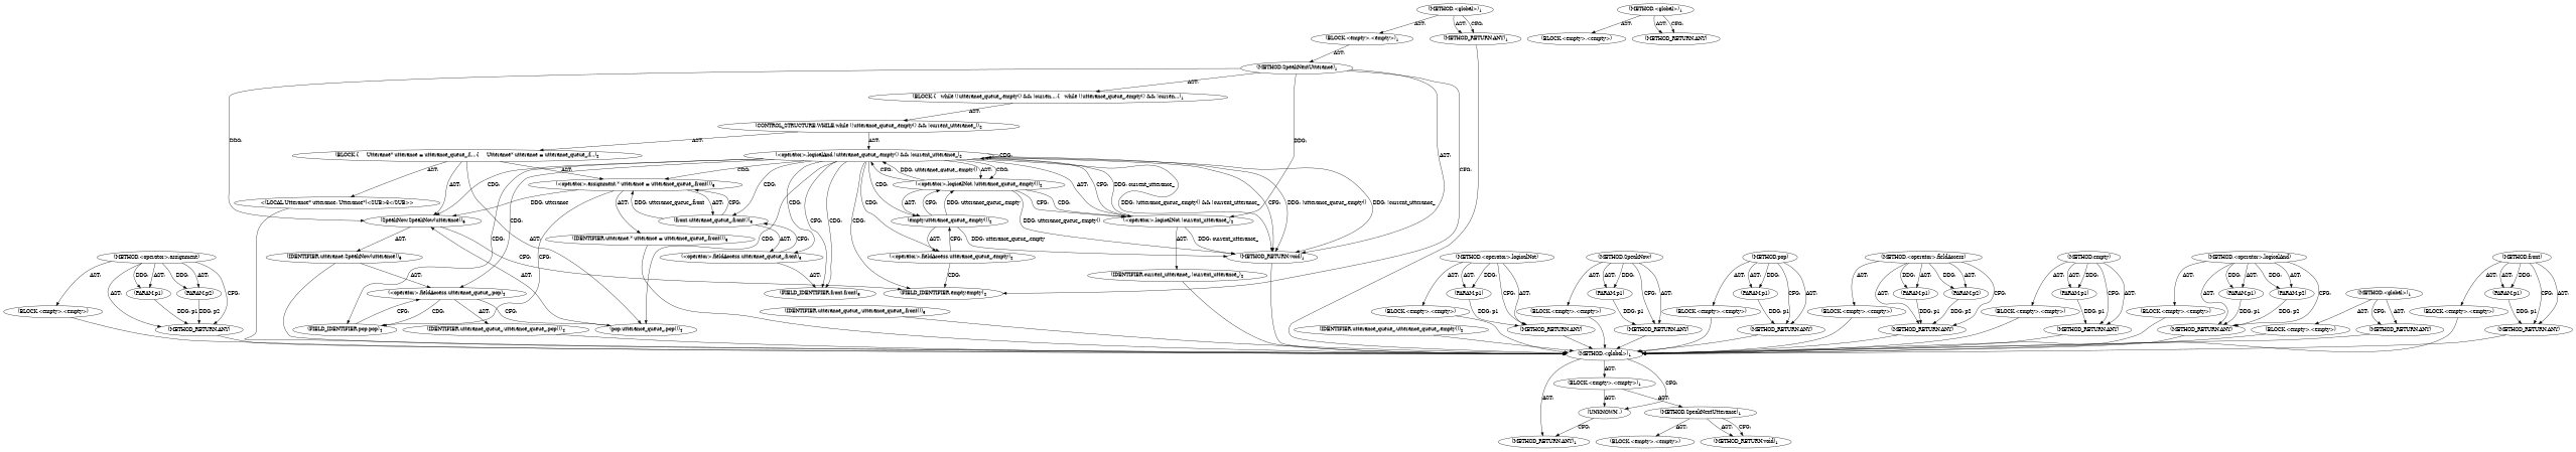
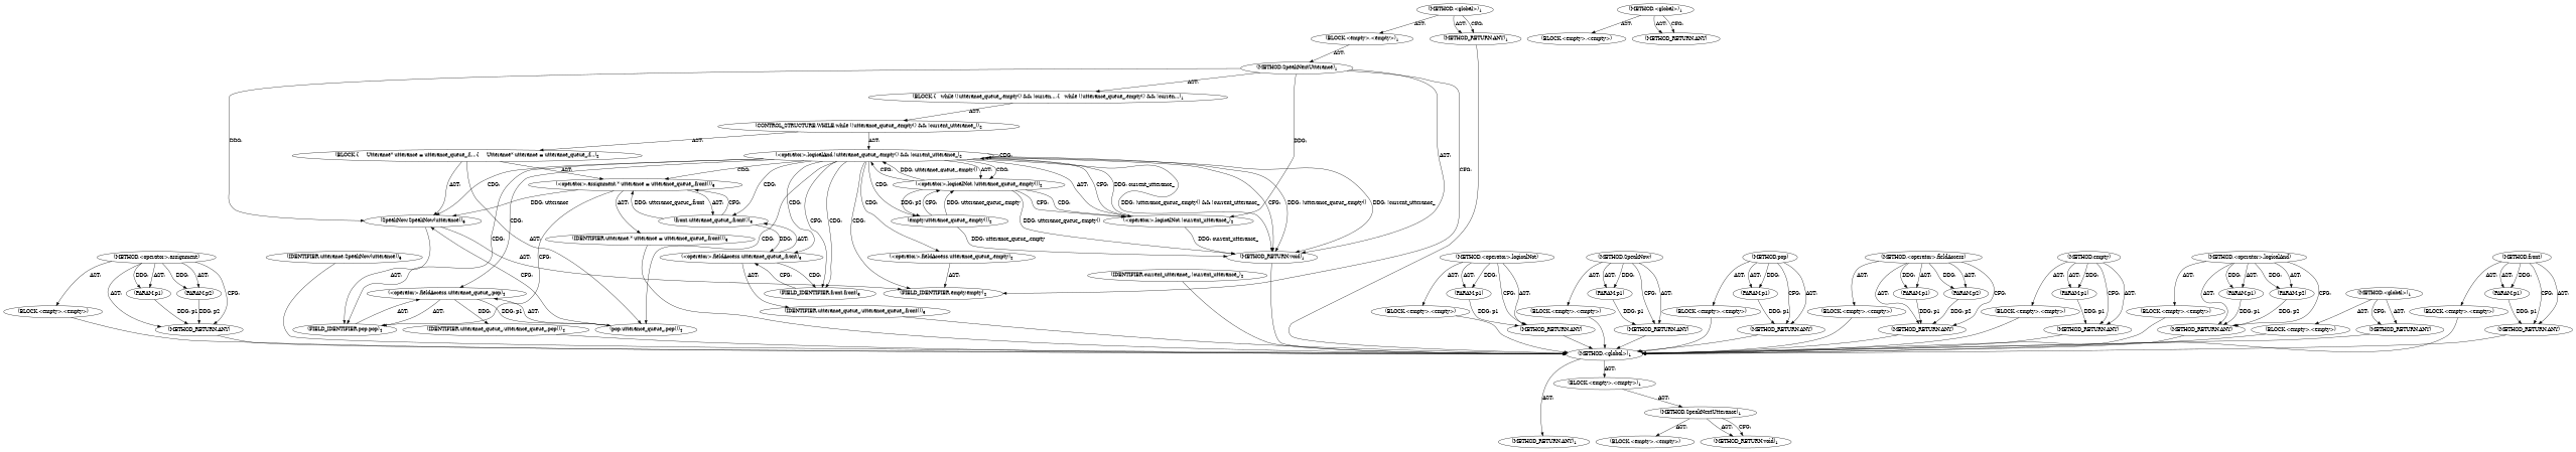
  digraph {
    n1 [label=<(METHOD,&lt;operator&gt;.assignment)>]
    n2 [label=<(PARAM,p1)>]
    n3 [label=<(PARAM,p2)>]
    n4 [label=<(BLOCK,&lt;empty&gt;,&lt;empty&gt;)>]
    n5 [label=<(METHOD_RETURN,ANY)>]
    n6 [label=<(METHOD,&lt;global&gt;)<SUB>1</SUB>>]
    n7 [label=<(BLOCK,&lt;empty&gt;,&lt;empty&gt;)<SUB>1</SUB>>]
-   n8 [label=<(UNKNOWN,,)>]
    n9 [label=<(METHOD_RETURN,ANY)<SUB>1</SUB>>]
    n10 [label=<(METHOD,&lt;global&gt;)<SUB>1</SUB>>]
    n11 [label=<(BLOCK,&lt;empty&gt;,&lt;empty&gt;)<SUB>1</SUB>>]
    n12 [label=<(METHOD_RETURN,ANY)<SUB>1</SUB>>]
    n13 [label=<(METHOD,SpeakNextUtterance)<SUB>1</SUB>>]
    n14 [label=<(BLOCK,{   while (!utterance_queue_.empty() &amp;&amp; !curren...,{   while (!utterance_queue_.empty() &amp;&amp; !curren...)<SUB>1</SUB>>]
    n15 [label=<(FIELD_IDENTIFIER,empty,empty)<SUB>2</SUB>>]
    n16 [label=<(&lt;operator&gt;.logicalNot,!current_utterance_)<SUB>2</SUB>>]
    n17 [label=<(SpeakNow,SpeakNow(utterance))<SUB>5</SUB>>]
    n18 [label=<(METHOD_RETURN,void)<SUB>1</SUB>>]
    n19 [label=<(CONTROL_STRUCTURE,WHILE,while (!utterance_queue_.empty() &amp;&amp; !current_utterance_))<SUB>2</SUB>>]
    n20 [label=<(&lt;operator&gt;.logicalAnd,!utterance_queue_.empty() &amp;&amp; !current_utterance_)<SUB>2</SUB>>]
    n21 [label=<(IDENTIFIER,current_utterance_,!current_utterance_)<SUB>2</SUB>>]
    n22 [label=<(IDENTIFIER,utterance,SpeakNow(utterance))<SUB>5</SUB>>]
    n23 [label=<(BLOCK,{     Utterance* utterance = utterance_queue_.f...,{     Utterance* utterance = utterance_queue_.f...)<SUB>2</SUB>>]
    n24 [label=<(&lt;operator&gt;.logicalNot,!utterance_queue_.empty())<SUB>2</SUB>>]
    n25 [label=<(empty,utterance_queue_.empty())<SUB>2</SUB>>]
    n26 [label=<(&lt;operator&gt;.fieldAccess,utterance_queue_.empty)<SUB>2</SUB>>]
    n27 [label=<(&lt;operator&gt;.assignment,* utterance = utterance_queue_.front())<SUB>3</SUB>>]
    n28 [label=<(front,utterance_queue_.front())<SUB>3</SUB>>]
    n29 [label=<(&lt;operator&gt;.fieldAccess,utterance_queue_.front)<SUB>3</SUB>>]
    n30 [label=<(FIELD_IDENTIFIER,front,front)<SUB>3</SUB>>]
    n31 [label=<(pop,utterance_queue_.pop())<SUB>4</SUB>>]
    n32 [label=<(&lt;operator&gt;.fieldAccess,utterance_queue_.pop)<SUB>4</SUB>>]
    n33 [label=<(FIELD_IDENTIFIER,pop,pop)<SUB>4</SUB>>]
-   n34 [label="<(LOCAL,Utterance* utterance: Utterance*)<SUB>3</SUB>>"]
    n35 [label=<(IDENTIFIER,utterance,* utterance = utterance_queue_.front())<SUB>3</SUB>>]
    n36 [label=<(IDENTIFIER,utterance_queue_,utterance_queue_.front())<SUB>3</SUB>>]
    n37 [label=<(IDENTIFIER,utterance_queue_,utterance_queue_.pop())<SUB>4</SUB>>]
-   n38 [label=<(IDENTIFIER,utterance_queue_,utterance_queue_.empty())<SUB>2</SUB>>]
    n39 [label=<(METHOD,&lt;operator&gt;.logicalNot)>]
    n40 [label=<(PARAM,p1)>]
    n41 [label=<(BLOCK,&lt;empty&gt;,&lt;empty&gt;)>]
    n42 [label=<(METHOD_RETURN,ANY)>]
    n43 [label=<(METHOD,SpeakNow)>]
    n44 [label=<(PARAM,p1)>]
    n45 [label=<(BLOCK,&lt;empty&gt;,&lt;empty&gt;)>]
    n46 [label=<(METHOD_RETURN,ANY)>]
    n47 [label=<(METHOD,pop)>]
    n48 [label=<(PARAM,p1)>]
    n49 [label=<(BLOCK,&lt;empty&gt;,&lt;empty&gt;)>]
    n50 [label=<(METHOD_RETURN,ANY)>]
    n51 [label=<(METHOD,&lt;operator&gt;.fieldAccess)>]
    n52 [label=<(PARAM,p1)>]
    n53 [label=<(PARAM,p2)>]
    n54 [label=<(BLOCK,&lt;empty&gt;,&lt;empty&gt;)>]
    n55 [label=<(METHOD_RETURN,ANY)>]
    n56 [label=<(METHOD,empty)>]
    n57 [label=<(PARAM,p1)>]
    n58 [label=<(BLOCK,&lt;empty&gt;,&lt;empty&gt;)>]
    n59 [label=<(METHOD_RETURN,ANY)>]
    n60 [label=<(METHOD,&lt;operator&gt;.logicalAnd)>]
    n61 [label=<(PARAM,p1)>]
    n62 [label=<(PARAM,p2)>]
    n63 [label=<(BLOCK,&lt;empty&gt;,&lt;empty&gt;)>]
    n64 [label=<(METHOD_RETURN,ANY)>]
    n65 [label=<(METHOD,&lt;global&gt;)<SUB>1</SUB>>]
    n66 [label=<(BLOCK,&lt;empty&gt;,&lt;empty&gt;)>]
    n67 [label=<(METHOD_RETURN,ANY)>]
    n68 [label=<(METHOD,front)>]
    n69 [label=<(PARAM,p1)>]
    n70 [label=<(BLOCK,&lt;empty&gt;,&lt;empty&gt;)>]
    n71 [label=<(METHOD_RETURN,ANY)>]
    n72 [label=<(METHOD,SpeakNextUtterance)<SUB>1</SUB>>]
    n73 [label=<(BLOCK,&lt;empty&gt;,&lt;empty&gt;)>]
    n74 [label=<(METHOD_RETURN,void)<SUB>1</SUB>>]
    n75 [label=<(METHOD,&lt;global&gt;)<SUB>1</SUB>>]
    n76 [label=<(BLOCK,&lt;empty&gt;,&lt;empty&gt;)>]
    n77 [label=<(METHOD_RETURN,ANY)>]
    n1 -> n2 [label="AST: "]
    n1 -> n2 [label="DDG: "]
    n1 -> n3 [label="AST: "]
    n1 -> n3 [label="DDG: "]
    n1 -> n4 [label="AST: "]
    n1 -> n5 [label="AST: "]
    n1 -> n5 [label="CFG: "]
    n2 -> n5 [label="DDG: p1"]
    n3 -> n5 [label="DDG: p2"]
    n4 -> n6
    n5 -> n6
    n6 -> n7 [label="AST: "]
-   n6 -> n8 [label="CFG: "]
    n6 -> n9 [label="AST: "]
-   n7 -> n8 [label="AST: "]
    n7 -> n72 [label="AST: "]
-   n8 -> n9 [label="CFG: "]
    n10 -> n11 [label="AST: "]
    n10 -> n12 [label="AST: "]
    n10 -> n12 [label="CFG: "]
    n11 -> n13 [label="AST: "]
    n12 -> n6
    n13 -> n14 [label="AST: "]
    n13 -> n15 [label="CFG: "]
    n13 -> n16 [label="DDG: "]
    n13 -> n17 [label="DDG: "]
    n13 -> n18 [label="AST: "]
    n14 -> n19 [label="AST: "]
    n16 -> n18 [label="DDG: current_utterance_"]
    n16 -> n20 [label="CFG: "]
    n16 -> n20 [label="DDG: current_utterance_"]
-   n16 -> n21 [label="AST: "]
-   n17 -> n15 [label="CFG: "]
-   n17 -> n22 [label="AST: "]
+   n17 -> n15 [label="AST: "]
+   n17 -> n33 [label="AST: "]
    n18 -> n6
    n19 -> n20 [label="AST: "]
    n19 -> n23 [label="AST: "]
    n20 -> n15 [label="CDG: "]
    n20 -> n16 [label="AST: "]
    n20 -> n17 [label="CDG: "]
    n20 -> n18 [label="CFG: "]
    n20 -> n18 [label="DDG: !utterance_queue_.empty()"]
    n20 -> n18 [label="DDG: !current_utterance_"]
    n20 -> n18 [label="DDG: !utterance_queue_.empty() &amp;&amp; !current_utterance_"]
    n20 -> n20 [label="CDG: "]
    n20 -> n24 [label="AST: "]
    n20 -> n24 [label="CDG: "]
    n20 -> n25 [label="CDG: "]
    n20 -> n26 [label="CDG: "]
    n20 -> n27 [label="CDG: "]
    n20 -> n28 [label="CDG: "]
    n20 -> n29 [label="CDG: "]
    n20 -> n30 [label="CFG: "]
    n20 -> n30 [label="CDG: "]
    n20 -> n31 [label="CDG: "]
    n20 -> n32 [label="CDG: "]
    n20 -> n33 [label="CDG: "]
    n21 -> n6
    n22 -> n6
    n23 -> n17 [label="AST: "]
    n23 -> n27 [label="AST: "]
    n23 -> n31 [label="AST: "]
-   n23 -> n34 [label="AST: "]
    n24 -> n16 [label="CFG: "]
    n24 -> n16 [label="CDG: "]
    n24 -> n18 [label="DDG: utterance_queue_.empty()"]
    n24 -> n20 [label="CFG: "]
    n24 -> n20 [label="DDG: utterance_queue_.empty()"]
-   n24 -> n25 [label="AST: "]
+   n24 -> n25 [label="DDG: p2"]
    n25 -> n18 [label="DDG: utterance_queue_.empty"]
    n25 -> n24 [label="CFG: "]
    n25 -> n24 [label="DDG: utterance_queue_.empty"]
-   n25 -> n26 [label="AST: "]
-   n26 -> n15 [label="CDG: "]
-   n26 -> n25 [label="CFG: "]
+   n26 -> n15 [label="AST: "]
    n27 -> n17 [label="DDG: utterance"]
    n27 -> n28 [label="AST: "]
    n27 -> n33 [label="CFG: "]
    n27 -> n35 [label="AST: "]
    n28 -> n27 [label="CFG: "]
    n28 -> n27 [label="DDG: utterance_queue_.front"]
-   n28 -> n29 [label="AST: "]
-   n29 -> n28 [label="CFG: "]
-   n29 -> n30 [label="AST: "]
-   n31 -> n17 [label="AST: "]
-   n22 -> n32 [label="AST: "]
-   n32 -> n31 [label="CFG: "]
-   n32 -> n33 [label="CDG: "]
-   n32 -> n37 [label="AST: "]
-   n33 -> n32 [label="CFG: "]
-   n34 -> n6
+   n28 -> n29 [label="DDG: "]
+   n29 -> n28 [label="AST: "]
+   n29 -> n30 [label="CDG: "]
+   n29 -> n36 [label="AST: "]
+   n30 -> n29 [label="CFG: "]
+   n31 -> n17 [label="CFG: "]
+   n31 -> n32 [label="AST: "]
+   n32 -> n31 [label="DDG: p1"]
+   n32 -> n33 [label="AST: "]
+   n32 -> n37 [label="DDG: "]
+   n33 -> n32 [label="AST: "]
    n35 -> n6
    n36 -> n6
    n37 -> n6
-   n38 -> n6
    n39 -> n40 [label="AST: "]
    n39 -> n40 [label="DDG: "]
    n39 -> n41 [label="AST: "]
    n39 -> n42 [label="AST: "]
    n39 -> n42 [label="CFG: "]
    n40 -> n42 [label="DDG: p1"]
    n41 -> n6
    n42 -> n6
    n43 -> n44 [label="AST: "]
    n43 -> n44 [label="DDG: "]
    n43 -> n45 [label="AST: "]
    n43 -> n46 [label="AST: "]
    n43 -> n46 [label="CFG: "]
    n44 -> n46 [label="DDG: p1"]
    n45 -> n6
    n46 -> n6
    n47 -> n48 [label="AST: "]
    n47 -> n48 [label="DDG: "]
    n47 -> n49 [label="AST: "]
    n47 -> n50 [label="AST: "]
    n47 -> n50 [label="CFG: "]
    n48 -> n50 [label="DDG: p1"]
    n49 -> n6
    n50 -> n6
    n51 -> n52 [label="AST: "]
    n51 -> n52 [label="DDG: "]
    n51 -> n53 [label="AST: "]
    n51 -> n53 [label="DDG: "]
    n51 -> n54 [label="AST: "]
    n51 -> n55 [label="AST: "]
    n51 -> n55 [label="CFG: "]
    n52 -> n55 [label="DDG: p1"]
    n53 -> n55 [label="DDG: p2"]
    n54 -> n6
    n55 -> n6
    n56 -> n57 [label="AST: "]
    n56 -> n57 [label="DDG: "]
    n56 -> n58 [label="AST: "]
    n56 -> n59 [label="AST: "]
    n56 -> n59 [label="CFG: "]
    n57 -> n59 [label="DDG: p1"]
    n58 -> n6
    n59 -> n6
    n60 -> n61 [label="AST: "]
    n60 -> n61 [label="DDG: "]
    n60 -> n62 [label="AST: "]
    n60 -> n62 [label="DDG: "]
    n60 -> n63 [label="AST: "]
    n60 -> n64 [label="AST: "]
    n60 -> n64 [label="CFG: "]
    n61 -> n64 [label="DDG: p1"]
    n62 -> n64 [label="DDG: p2"]
    n63 -> n6
    n64 -> n6
    n65 -> n66 [label="AST: "]
    n65 -> n67 [label="AST: "]
    n65 -> n67 [label="CFG: "]
    n66 -> n6
    n67 -> n6
    n68 -> n69 [label="AST: "]
    n68 -> n69 [label="DDG: "]
    n68 -> n70 [label="AST: "]
    n68 -> n71 [label="AST: "]
    n68 -> n71 [label="CFG: "]
    n69 -> n71 [label="DDG: p1"]
    n70 -> n6
    n71 -> n6
    n72 -> n73 [label="AST: "]
    n72 -> n74 [label="AST: "]
    n72 -> n74 [label="CFG: "]
    n75 -> n76 [label="AST: "]
    n75 -> n77 [label="AST: "]
    n75 -> n77 [label="CFG: "]
  }
